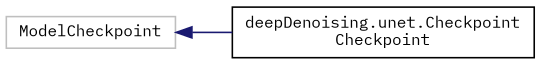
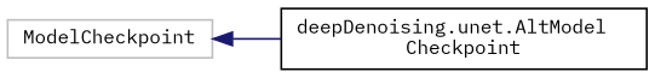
  digraph {
    rankdir=LR
    fontname="IBM Plex Mono"
    node [fillcolor=white fontname="IBM Plex Mono" fontsize=10 shape=record style=filled]
    n1 [color=grey75 height=0.2 label=ModelCheckpoint width=0.4]
-   n2 [color=black height=0.2 label="deepDenoising.unet.Checkpoint\lCheckpoint" width=0.4]
+   n2 [color=black height=0.2 label="deepDenoising.unet.AltModel\lCheckpoint" width=0.4]
    n1 -> n2 [color=midnightblue dir=back fontname="IBM Plex Mono" fontsize=10 labelfontname=Helvetica labelfontsize=10 style=solid]
  }
